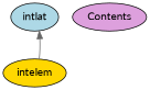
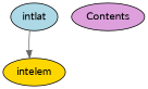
  digraph {
    fontname=Lato
    node [style=filled fontname=Lato]
    intlat [fillcolor=lightblue]
    intelem [fillcolor=gold]
    Contents [fillcolor=plum]
-   intelem -> intlat [color=gray40 fontname=Lato]
+   intlat -> intelem [color=gray40 fontname=Lato]
  }
